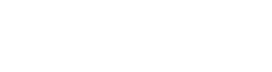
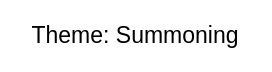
  <mxCell id="0" />
  <mxCell id="1" parent="0" />
+ <mxCell id="2" value="Theme: Summoning" style="text;html=1;align=center;verticalAlign=middle;whiteSpace=wrap;rounded=0;fontSize=23;" vertex="1" parent="1"><mxGeometry x="20" y="20" width="230" height="30" as="geometry" /></mxCell>
